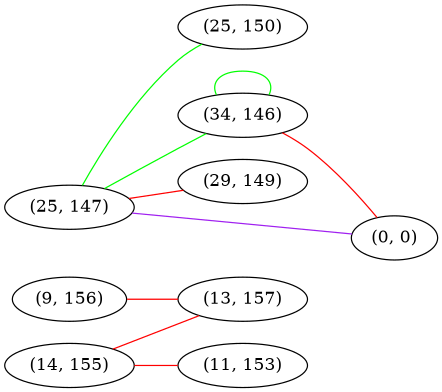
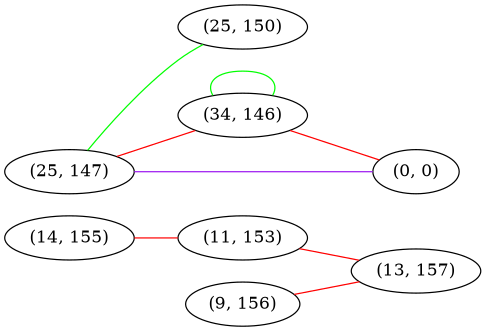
  graph {
    rankdir=LR
    edge [color=red weight=1]
    "(14, 155)"
    "(13, 157)"
    "(11, 153)"
    n4 [label="(25, 147)"]
    "(25, 150)"
    "(34, 146)"
-   "(29, 149)"
    "(0, 0)"
    "(9, 156)"
-   "(14, 155)" -- "(13, 157)"
+   "(11, 153)" -- "(13, 157)"
    "(14, 155)" -- "(11, 153)"
    n4 -- "(25, 150)" [color=green weight=2]
-   n4 -- "(34, 146)" [color=green]
-   n4 -- "(29, 149)"
+   n4 -- "(34, 146)"
    n4 -- "(0, 0)" [color=purple weight=4]
    "(34, 146)" -- "(34, 146)" [color=green weight=2]
    "(34, 146)" -- "(0, 0)"
    "(9, 156)" -- "(13, 157)"
  }
